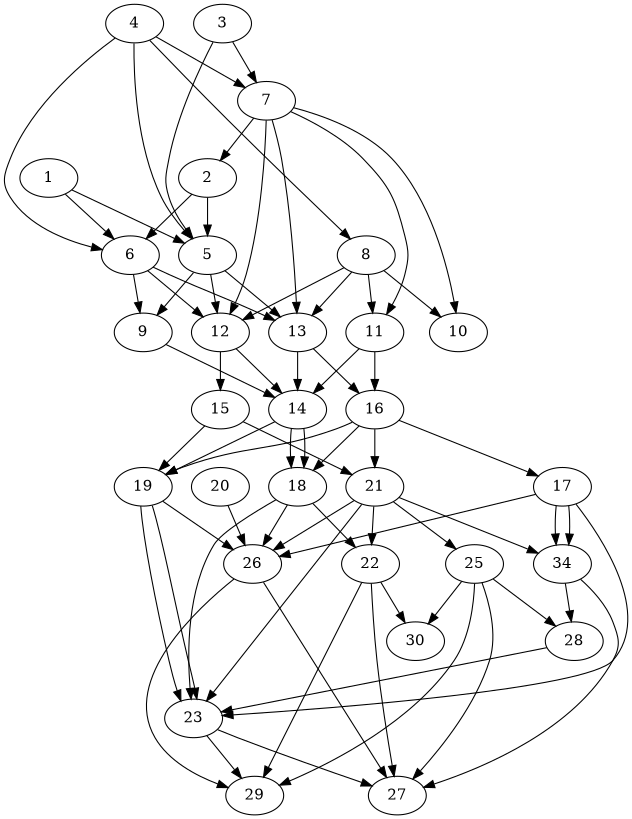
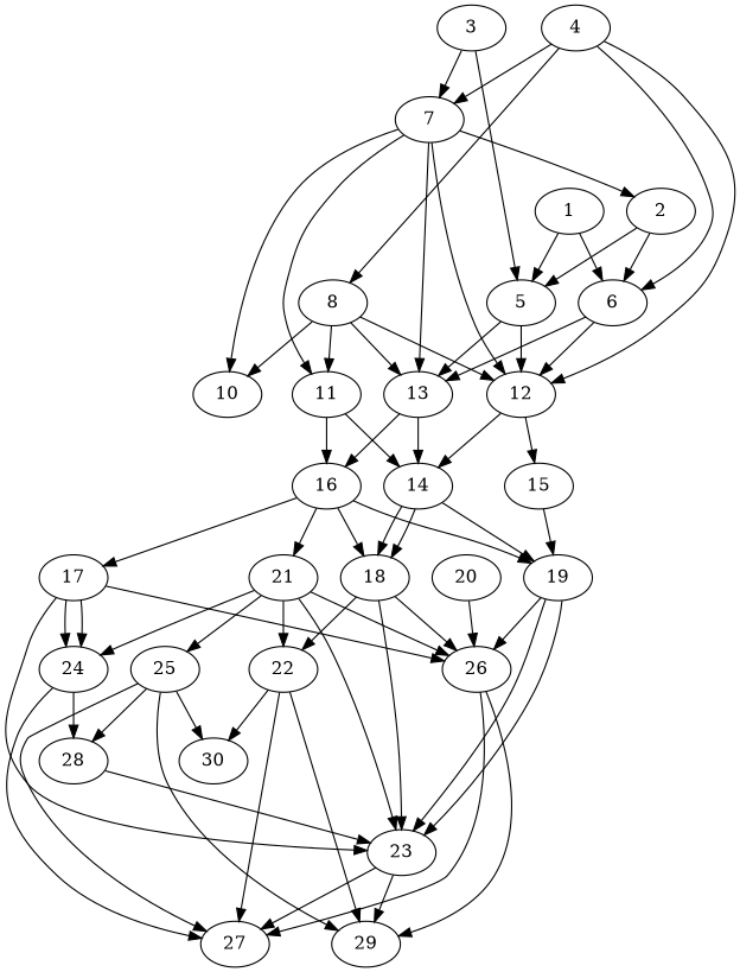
  digraph {
    node [alpha=0.17]
    1 [alpha=0.18 expect_size=14215168]
    5 [alpha=0.14 expect_size=26253312]
    6 [alpha=0.04 expect_size=41221120]
-   9 [alpha=0.10 expect_size=41090048]
    12 [alpha=0.01 expect_size=7619584]
    13 [expect_size=35783680]
    14 [expect_size=46411776]
    15 [alpha=0.09 expect_size=11531264]
    16 [alpha=0.11 expect_size=45179904]
    2 [alpha=0.12 expect_size=22630400]
    7 [alpha=0.18 expect_size=28237824]
    10 [alpha=0.04 expect_size=45451264]
    11 [alpha=0.15 expect_size=12007424]
    3 [alpha=0.05 expect_size=13456384]
    4 [alpha=0.05 expect_size=10117120]
    8 [alpha=0.19 expect_size=29072384]
    18 [alpha=0.01 expect_size=50473984]
    19 [alpha=0.14 expect_size=49292288]
    21 [expect_size=34670592]
    17 [alpha=0.16 expect_size=7840768]
    23 [alpha=0.02 expect_size=24649728]
    26 [alpha=0.13 expect_size=29539328]
    22 [expect_size=22117376]
    20 [alpha=0.04 expect_size=25984000]
-   24 [alpha=0.08 expect_size=16397312 label=34]
+   24 [alpha=0.08 expect_size=16397312]
    25 [alpha=0.03 expect_size=8780800]
    27 [alpha=0.13 expect_size=7530496]
    29 [alpha=0.08 expect_size=48894976]
    30 [alpha=0.11 expect_size=35681280]
    28 [alpha=0.03 expect_size=45973504]
    1 -> 5
    1 -> 6
-   5 -> 9
    5 -> 12
    5 -> 13
-   6 -> 9
    6 -> 12
    6 -> 13
-   9 -> 14
    12 -> 14
    12 -> 15
    13 -> 14
    13 -> 16
    14 -> 18
    14 -> 18
    14 -> 19
    15 -> 19
-   15 -> 21
    16 -> 18
    16 -> 19
    16 -> 21
    16 -> 17
    2 -> 5
    2 -> 6
    7 -> 12
    7 -> 13
    7 -> 2
    7 -> 10
    7 -> 11
    11 -> 14
    11 -> 16
    3 -> 5
    3 -> 7
-   4 -> 5
+   4 -> 12
    4 -> 6
    4 -> 7
    4 -> 8
    8 -> 12
    8 -> 13
    8 -> 10
    8 -> 11
    18 -> 23
    18 -> 26
    18 -> 22
    19 -> 23
    19 -> 23
    19 -> 26
    21 -> 23
    21 -> 26
    21 -> 22
    21 -> 24
    21 -> 25
    17 -> 23
    17 -> 26
    17 -> 24
    17 -> 24
    23 -> 27
    23 -> 29
    26 -> 27
    26 -> 29
    22 -> 27
    22 -> 29
    22 -> 30
    20 -> 26
    24 -> 27
    24 -> 28
    25 -> 27
    25 -> 29
    25 -> 30
    25 -> 28
    28 -> 23
  }
